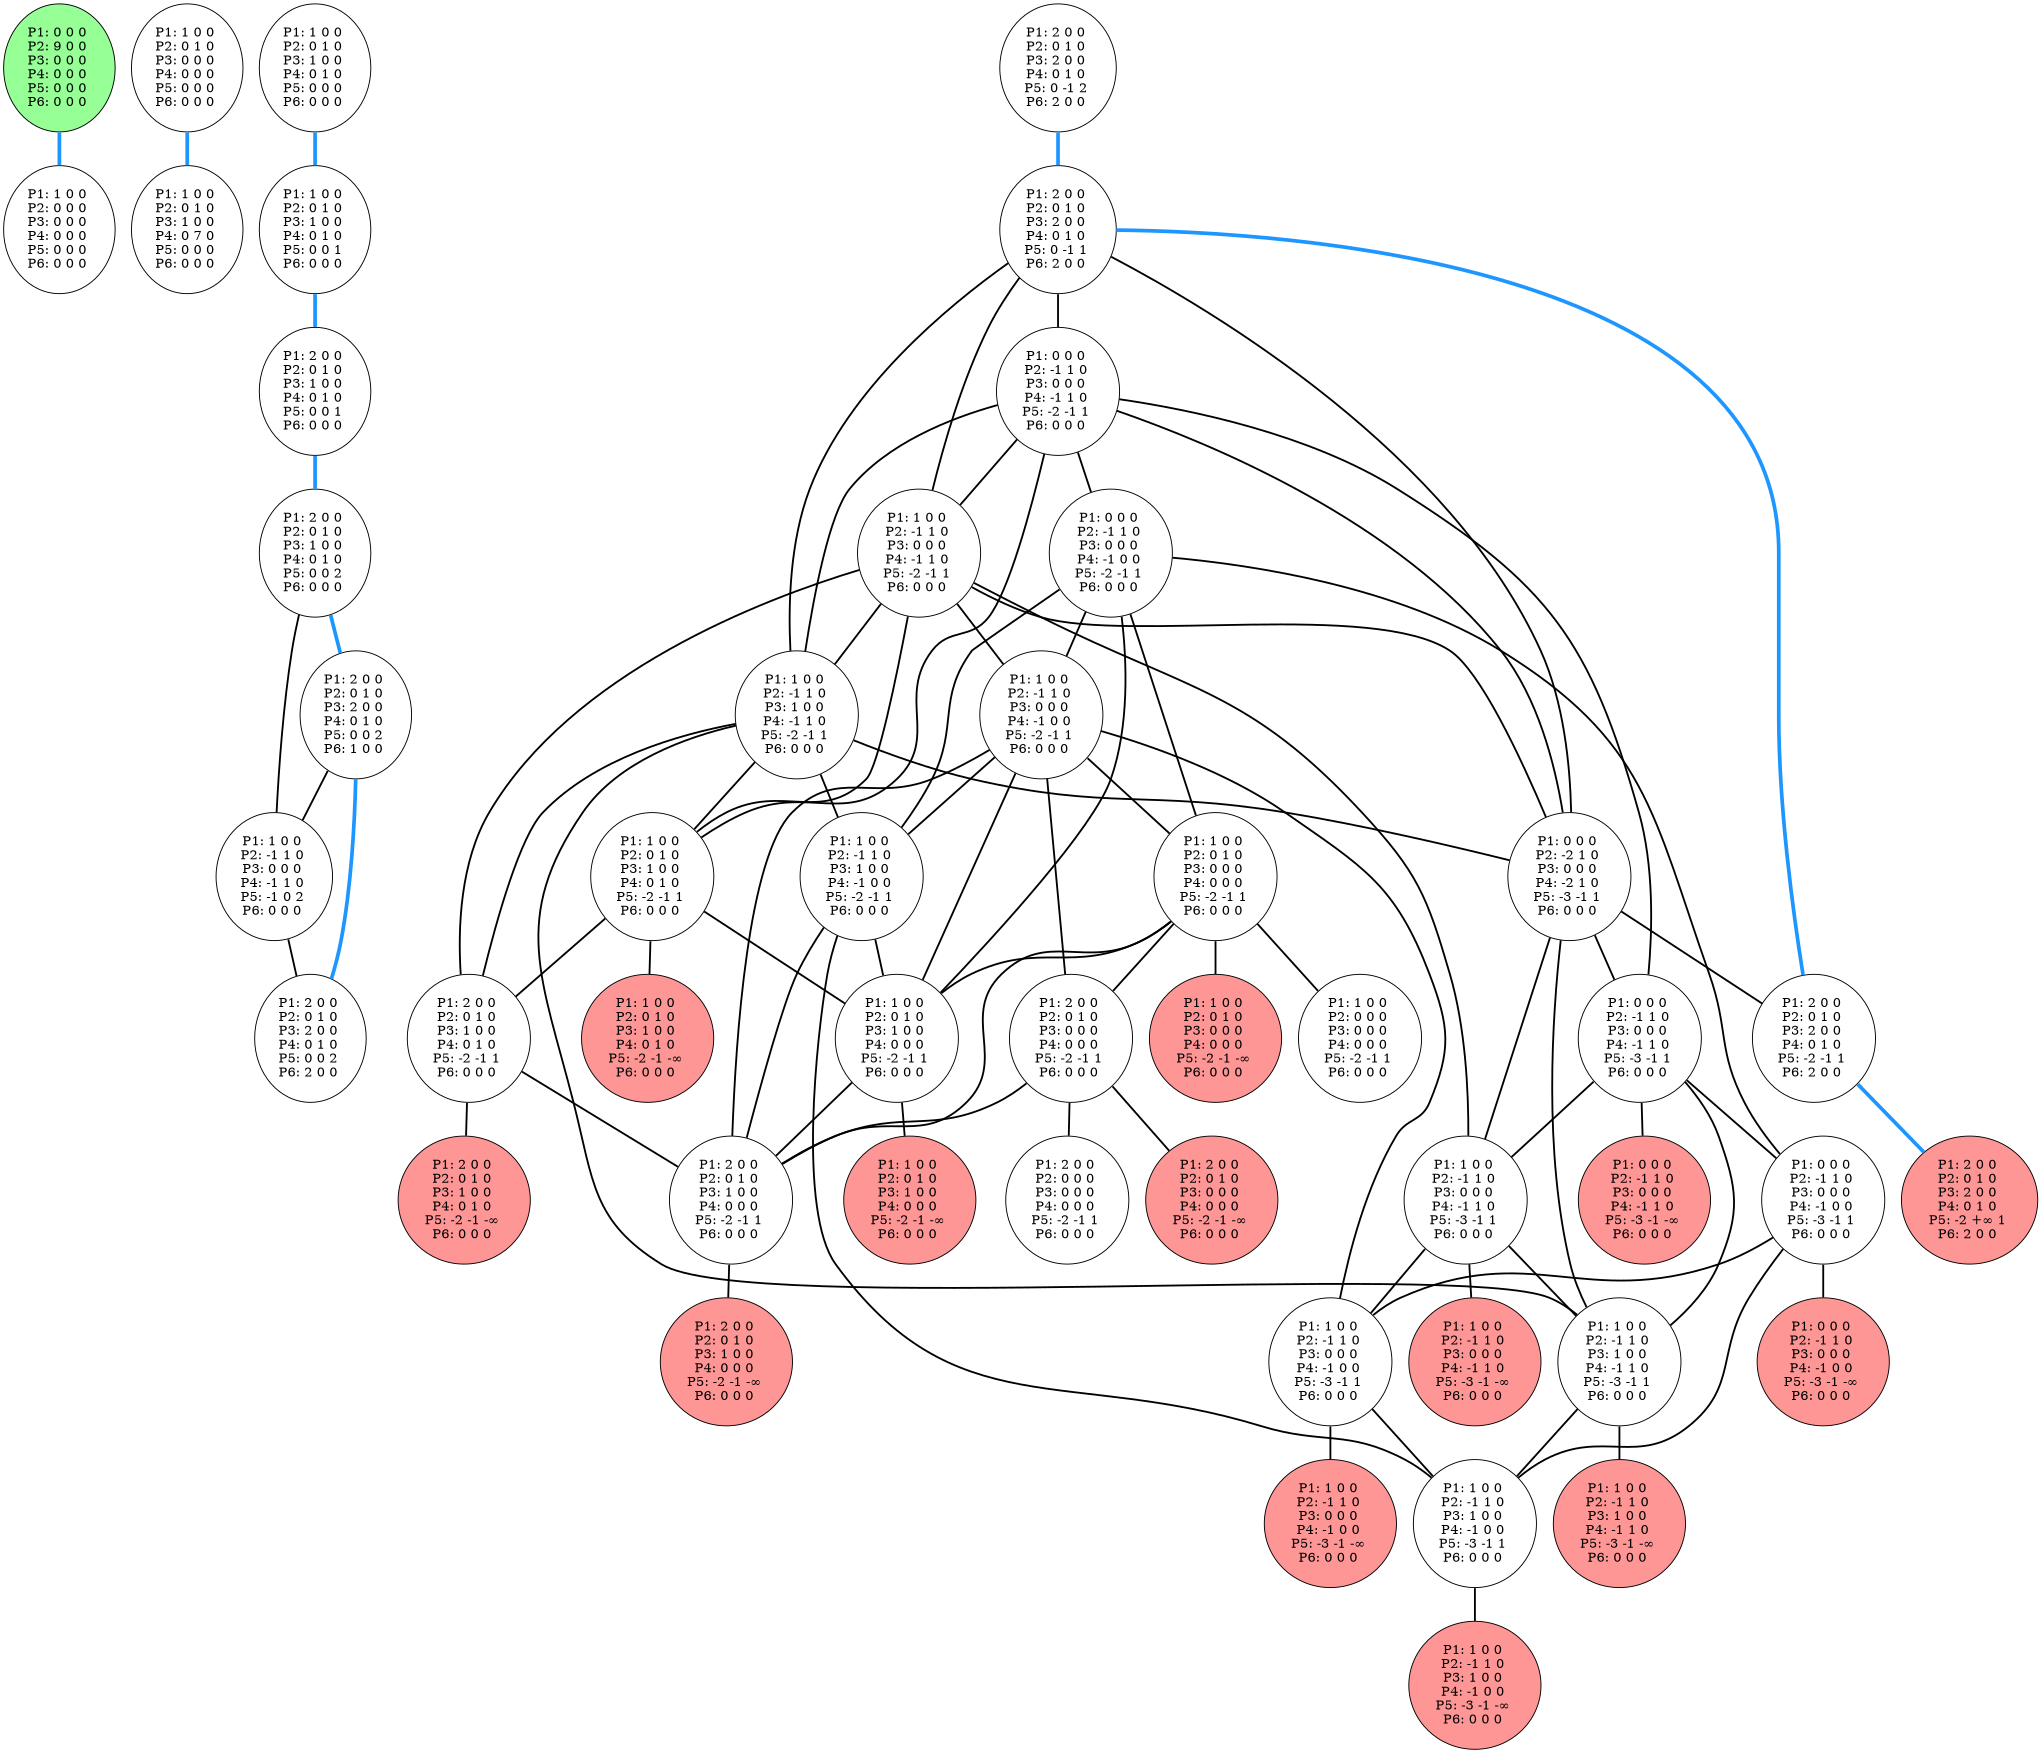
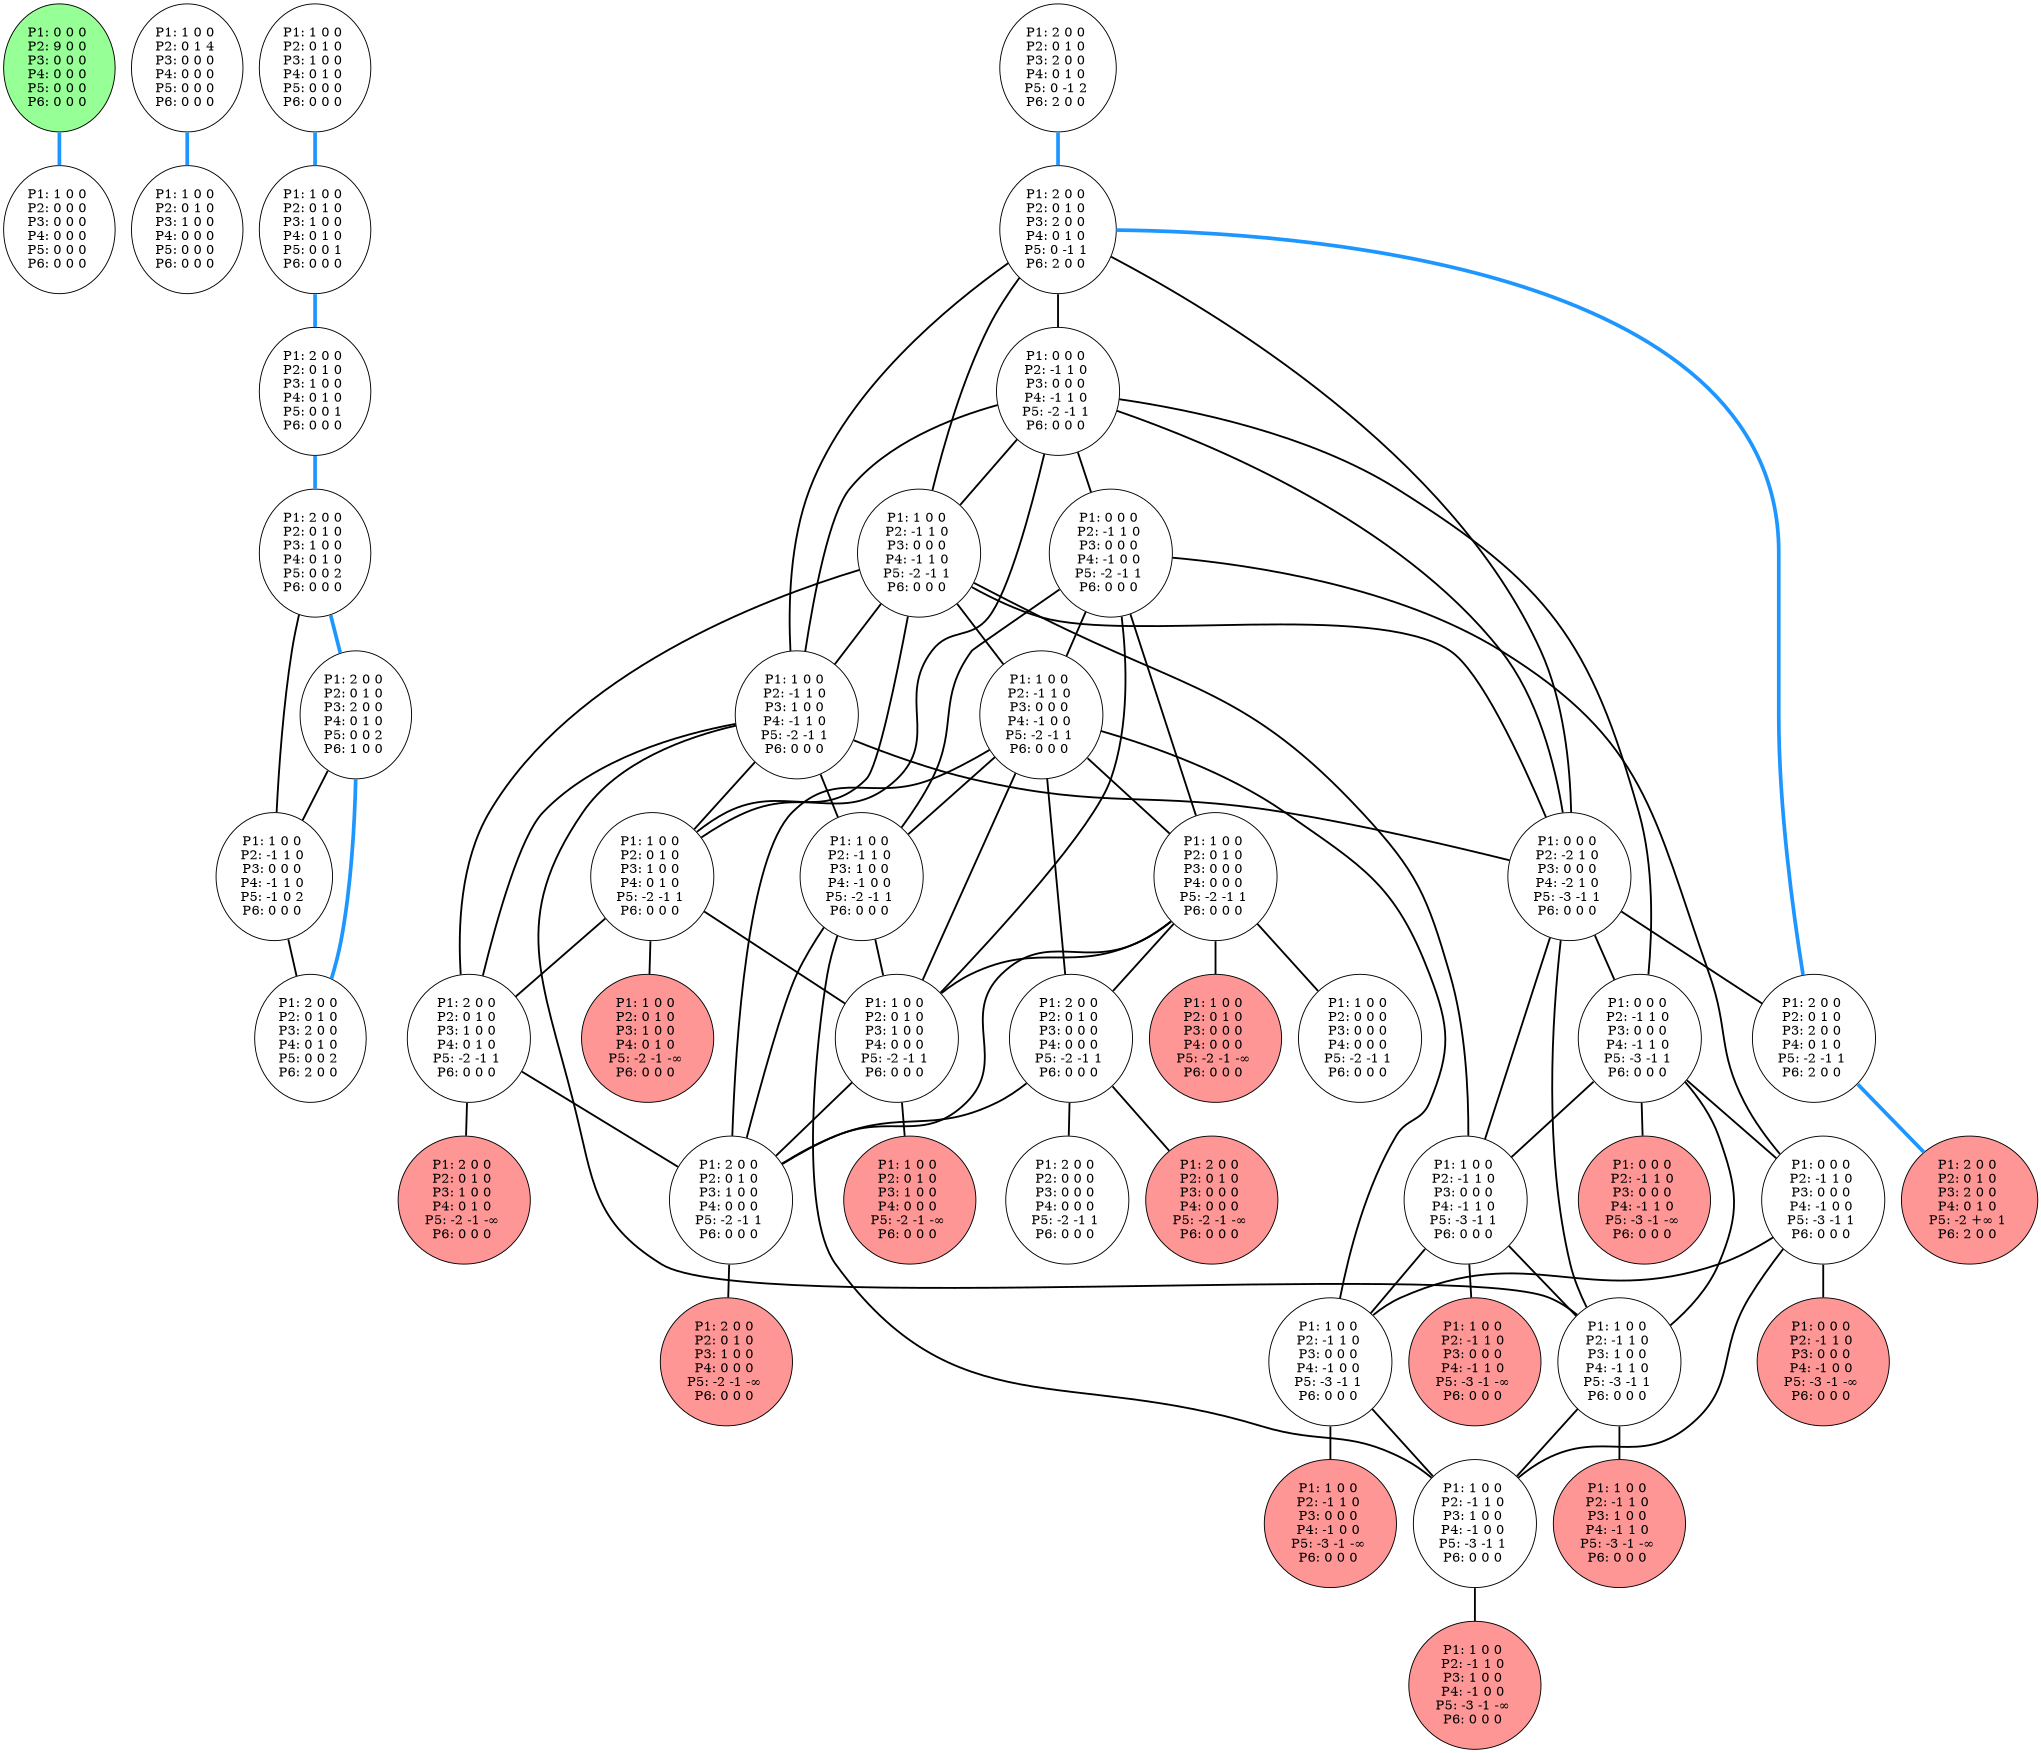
  graph {
    color=black
    edge [color=black style=bold]
    n1 [fillcolor="#96FF96" label="P1: 0 0 0 \nP2: 9 0 0 \nP3: 0 0 0 \nP4: 0 0 0 \nP5: 0 0 0 \nP6: 0 0 0 \n" style=filled]
    n2 [label="P1: 1 0 0 \nP2: 0 0 0 \nP3: 0 0 0 \nP4: 0 0 0 \nP5: 0 0 0 \nP6: 0 0 0 \n"]
-   n3 [label="P1: 1 0 0 \nP2: 0 1 0 \nP3: 0 0 0 \nP4: 0 0 0 \nP5: 0 0 0 \nP6: 0 0 0 \n"]
-   n4 [label="P1: 1 0 0 \nP2: 0 1 0 \nP3: 1 0 0 \nP4: 0 7 0 \nP5: 0 0 0 \nP6: 0 0 0 \n"]
+   n3 [label="P1: 1 0 0 \nP2: 0 1 4 \nP3: 0 0 0 \nP4: 0 0 0 \nP5: 0 0 0 \nP6: 0 0 0 \n"]
+   n4 [label="P1: 1 0 0 \nP2: 0 1 0 \nP3: 1 0 0 \nP4: 0 0 0 \nP5: 0 0 0 \nP6: 0 0 0 \n"]
    n5 [label="P1: 1 0 0 \nP2: 0 1 0 \nP3: 1 0 0 \nP4: 0 1 0 \nP5: 0 0 0 \nP6: 0 0 0 \n"]
    n6 [label="P1: 1 0 0 \nP2: 0 1 0 \nP3: 1 0 0 \nP4: 0 1 0 \nP5: 0 0 1 \nP6: 0 0 0 \n"]
    n7 [label="P1: 2 0 0 \nP2: 0 1 0 \nP3: 1 0 0 \nP4: 0 1 0 \nP5: 0 0 1 \nP6: 0 0 0 \n"]
    n8 [label="P1: 2 0 0 \nP2: 0 1 0 \nP3: 1 0 0 \nP4: 0 1 0 \nP5: 0 0 2 \nP6: 0 0 0 \n"]
    n9 [label="P1: 2 0 0 \nP2: 0 1 0 \nP3: 2 0 0 \nP4: 0 1 0 \nP5: 0 0 2 \nP6: 1 0 0 \n"]
    n10 [label="P1: 1 0 0 \nP2: -1 1 0 \nP3: 0 0 0 \nP4: -1 1 0 \nP5: -1 0 2 \nP6: 0 0 0 \n"]
    n11 [label="P1: 2 0 0 \nP2: 0 1 0 \nP3: 2 0 0 \nP4: 0 1 0 \nP5: 0 0 2 \nP6: 2 0 0 \n"]
    n12 [label="P1: 2 0 0 \nP2: 0 1 0 \nP3: 2 0 0 \nP4: 0 1 0 \nP5: 0 -1 2 \nP6: 2 0 0 \n"]
    n13 [label="P1: 2 0 0 \nP2: 0 1 0 \nP3: 2 0 0 \nP4: 0 1 0 \nP5: 0 -1 1 \nP6: 2 0 0 \n"]
    n14 [label="P1: 0 0 0 \nP2: -1 1 0 \nP3: 0 0 0 \nP4: -1 1 0 \nP5: -2 -1 1 \nP6: 0 0 0 \n"]
    n15 [label="P1: 1 0 0 \nP2: -1 1 0 \nP3: 0 0 0 \nP4: -1 1 0 \nP5: -2 -1 1 \nP6: 0 0 0 \n"]
    n16 [label="P1: 1 0 0 \nP2: -1 1 0 \nP3: 1 0 0 \nP4: -1 1 0 \nP5: -2 -1 1 \nP6: 0 0 0 \n"]
    n17 [label="P1: 0 0 0 \nP2: -2 1 0 \nP3: 0 0 0 \nP4: -2 1 0 \nP5: -3 -1 1 \nP6: 0 0 0 \n"]
    n18 [label="P1: 2 0 0 \nP2: 0 1 0 \nP3: 2 0 0 \nP4: 0 1 0 \nP5: -2 -1 1 \nP6: 2 0 0 \n"]
    n19 [label="P1: 0 0 0 \nP2: -1 1 0 \nP3: 0 0 0 \nP4: -1 0 0 \nP5: -2 -1 1 \nP6: 0 0 0 \n"]
    n20 [label="P1: 1 0 0 \nP2: 0 1 0 \nP3: 1 0 0 \nP4: 0 1 0 \nP5: -2 -1 1 \nP6: 0 0 0 \n"]
    n21 [label="P1: 0 0 0 \nP2: -1 1 0 \nP3: 0 0 0 \nP4: -1 1 0 \nP5: -3 -1 1 \nP6: 0 0 0 \n"]
    n22 [label="P1: 1 0 0 \nP2: -1 1 0 \nP3: 0 0 0 \nP4: -1 0 0 \nP5: -2 -1 1 \nP6: 0 0 0 \n"]
    n23 [label="P1: 2 0 0 \nP2: 0 1 0 \nP3: 1 0 0 \nP4: 0 1 0 \nP5: -2 -1 1 \nP6: 0 0 0 \n"]
    n24 [label="P1: 1 0 0 \nP2: -1 1 0 \nP3: 0 0 0 \nP4: -1 1 0 \nP5: -3 -1 1 \nP6: 0 0 0 \n"]
    n25 [label="P1: 1 0 0 \nP2: -1 1 0 \nP3: 1 0 0 \nP4: -1 0 0 \nP5: -2 -1 1 \nP6: 0 0 0 \n"]
    n26 [label="P1: 1 0 0 \nP2: -1 1 0 \nP3: 1 0 0 \nP4: -1 1 0 \nP5: -3 -1 1 \nP6: 0 0 0 \n"]
    n27 [fillcolor="#FF9696" label="P1: 2 0 0 \nP2: 0 1 0 \nP3: 2 0 0 \nP4: 0 1 0 \nP5: -2 +∞ 1 \nP6: 2 0 0 \n" style=filled]
    n28 [label="P1: 1 0 0 \nP2: 0 1 0 \nP3: 0 0 0 \nP4: 0 0 0 \nP5: -2 -1 1 \nP6: 0 0 0 \n"]
    n29 [label="P1: 1 0 0 \nP2: 0 1 0 \nP3: 1 0 0 \nP4: 0 0 0 \nP5: -2 -1 1 \nP6: 0 0 0 \n"]
    n30 [label="P1: 0 0 0 \nP2: -1 1 0 \nP3: 0 0 0 \nP4: -1 0 0 \nP5: -3 -1 1 \nP6: 0 0 0 \n"]
    n31 [fillcolor="#FF9696" label="P1: 1 0 0 \nP2: 0 1 0 \nP3: 1 0 0 \nP4: 0 1 0 \nP5: -2 -1 -∞ \nP6: 0 0 0 \n" style=filled]
    n32 [fillcolor="#FF9696" label="P1: 0 0 0 \nP2: -1 1 0 \nP3: 0 0 0 \nP4: -1 1 0 \nP5: -3 -1 -∞ \nP6: 0 0 0 \n" style=filled]
    n33 [label="P1: 2 0 0 \nP2: 0 1 0 \nP3: 0 0 0 \nP4: 0 0 0 \nP5: -2 -1 1 \nP6: 0 0 0 \n"]
    n34 [label="P1: 2 0 0 \nP2: 0 1 0 \nP3: 1 0 0 \nP4: 0 0 0 \nP5: -2 -1 1 \nP6: 0 0 0 \n"]
    n35 [label="P1: 1 0 0 \nP2: -1 1 0 \nP3: 0 0 0 \nP4: -1 0 0 \nP5: -3 -1 1 \nP6: 0 0 0 \n"]
    n36 [fillcolor="#FF9696" label="P1: 2 0 0 \nP2: 0 1 0 \nP3: 1 0 0 \nP4: 0 1 0 \nP5: -2 -1 -∞ \nP6: 0 0 0 \n" style=filled]
    n37 [fillcolor="#FF9696" label="P1: 1 0 0 \nP2: -1 1 0 \nP3: 0 0 0 \nP4: -1 1 0 \nP5: -3 -1 -∞ \nP6: 0 0 0 \n" style=filled]
    n38 [label="P1: 1 0 0 \nP2: -1 1 0 \nP3: 1 0 0 \nP4: -1 0 0 \nP5: -3 -1 1 \nP6: 0 0 0 \n"]
    n39 [fillcolor="#FF9696" label="P1: 1 0 0 \nP2: -1 1 0 \nP3: 1 0 0 \nP4: -1 1 0 \nP5: -3 -1 -∞ \nP6: 0 0 0 \n" style=filled]
    n40 [fillcolor="#FF9696" label="P1: 1 0 0 \nP2: 0 1 0 \nP3: 0 0 0 \nP4: 0 0 0 \nP5: -2 -1 -∞ \nP6: 0 0 0 \n" style=filled]
    n41 [label="P1: 1 0 0 \nP2: 0 0 0 \nP3: 0 0 0 \nP4: 0 0 0 \nP5: -2 -1 1 \nP6: 0 0 0 \n"]
    n42 [fillcolor="#FF9696" label="P1: 1 0 0 \nP2: 0 1 0 \nP3: 1 0 0 \nP4: 0 0 0 \nP5: -2 -1 -∞ \nP6: 0 0 0 \n" style=filled]
    n43 [fillcolor="#FF9696" label="P1: 0 0 0 \nP2: -1 1 0 \nP3: 0 0 0 \nP4: -1 0 0 \nP5: -3 -1 -∞ \nP6: 0 0 0 \n" style=filled]
    n44 [fillcolor="#FF9696" label="P1: 2 0 0 \nP2: 0 1 0 \nP3: 0 0 0 \nP4: 0 0 0 \nP5: -2 -1 -∞ \nP6: 0 0 0 \n" style=filled]
    n45 [label="P1: 2 0 0 \nP2: 0 0 0 \nP3: 0 0 0 \nP4: 0 0 0 \nP5: -2 -1 1 \nP6: 0 0 0 \n"]
    n46 [fillcolor="#FF9696" label="P1: 2 0 0 \nP2: 0 1 0 \nP3: 1 0 0 \nP4: 0 0 0 \nP5: -2 -1 -∞ \nP6: 0 0 0 \n" style=filled]
    n47 [fillcolor="#FF9696" label="P1: 1 0 0 \nP2: -1 1 0 \nP3: 0 0 0 \nP4: -1 0 0 \nP5: -3 -1 -∞ \nP6: 0 0 0 \n" style=filled]
    n48 [fillcolor="#FF9696" label="P1: 1 0 0 \nP2: -1 1 0 \nP3: 1 0 0 \nP4: -1 0 0 \nP5: -3 -1 -∞ \nP6: 0 0 0 \n" style=filled]
    n1 -- n2 [color="#1E96FF" penwidth=4.0]
    n3 -- n4 [color="#1E96FF" penwidth=4.0]
    n5 -- n6 [color="#1E96FF" penwidth=4.0]
    n6 -- n7 [color="#1E96FF" penwidth=4.0]
    n7 -- n8 [color="#1E96FF" penwidth=4.0]
    n8 -- n9 [color="#1E96FF" penwidth=4.0]
    n8 -- n10
    n9 -- n10
    n9 -- n11 [color="#1E96FF" penwidth=4.0]
    n10 -- n11
    n12 -- n13 [color="#1E96FF" penwidth=4.0]
    n13 -- n14
    n13 -- n15
    n13 -- n16
    n13 -- n17
    n13 -- n18 [color="#1E96FF" penwidth=4.0]
    n14 -- n15
    n14 -- n16
    n14 -- n17
    n14 -- n19
    n14 -- n20
    n14 -- n21
    n15 -- n16
    n15 -- n17
    n15 -- n20
    n15 -- n22
    n15 -- n23
    n15 -- n24
    n16 -- n17
    n16 -- n20
    n16 -- n23
    n16 -- n25
    n16 -- n26
    n17 -- n18
    n17 -- n21
    n17 -- n24
    n17 -- n26
    n18 -- n27 [color="#1E96FF" penwidth=4.0]
    n19 -- n22
    n19 -- n25
    n19 -- n28
    n19 -- n29
    n19 -- n30
    n20 -- n23
    n20 -- n29
    n20 -- n31
    n21 -- n24
    n21 -- n26
    n21 -- n30
    n21 -- n32
    n22 -- n25
    n22 -- n28
    n22 -- n29
    n22 -- n33
    n22 -- n34
    n22 -- n35
    n23 -- n34
    n23 -- n36
    n24 -- n26
    n24 -- n35
    n24 -- n37
    n25 -- n29
    n25 -- n34
    n25 -- n38
    n26 -- n38
    n26 -- n39
    n28 -- n29
    n28 -- n33
    n28 -- n34
    n28 -- n40
    n28 -- n41
    n29 -- n34
    n29 -- n42
    n30 -- n35
    n30 -- n38
    n30 -- n43
    n33 -- n34
    n33 -- n44
    n33 -- n45
    n34 -- n46
    n35 -- n38
    n35 -- n47
    n38 -- n48
  }
